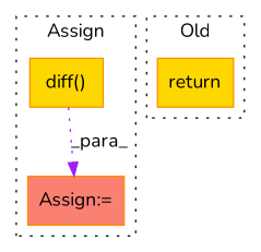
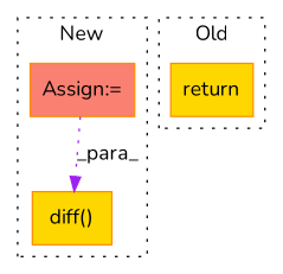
  digraph {
    fontname=Nunito
    node [shape=box style=filled fillcolor=gold color=darkorange fontname=Nunito]
    n1 [a=75 l="11,8" label="diff()" s="670,701"]
    n2 [a=68 l=3 label="Assign:=" s=667 fillcolor=salmon]
    n3 [a=93 l=7 label=return s=1381]
    subgraph cluster_1 {
-     label=Assign
+     label=New
      style=dotted
      n1
      n2
    }
    subgraph cluster_2 {
      label=Old
      style=dotted
      n3
    }
-   n1 -> n2 [label=_para_ color=purple style=dotted arrowhead=normal fontname=Nunito]
+   n2 -> n1 [label=_para_ color=purple style=dotted arrowhead=normal fontname=Nunito]
  }
